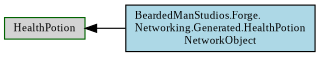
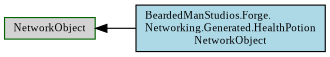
  digraph {
    rankdir=LR
    fontname="Liberation Serif"
    node [fontname="Liberation Serif" fontsize=10 shape=record style=filled]
    n1 [color=black fillcolor=lightblue fontcolor=black height=0.2 label="BeardedManStudios.Forge.\lNetworking.Generated.HealthPotion\lNetworkObject" width=0.4]
-   n2 [color=darkgreen fillcolor=lightgrey height=0.2 label=HealthPotion width=0.4]
+   n2 [color=darkgreen fillcolor=lightgrey height=0.2 label=NetworkObject width=0.4]
    n2 -> n1 [color=black dir=back fontname="Liberation Serif" fontsize=10 labelfontname=Helvetica labelfontsize=10 style=solid]
  }
